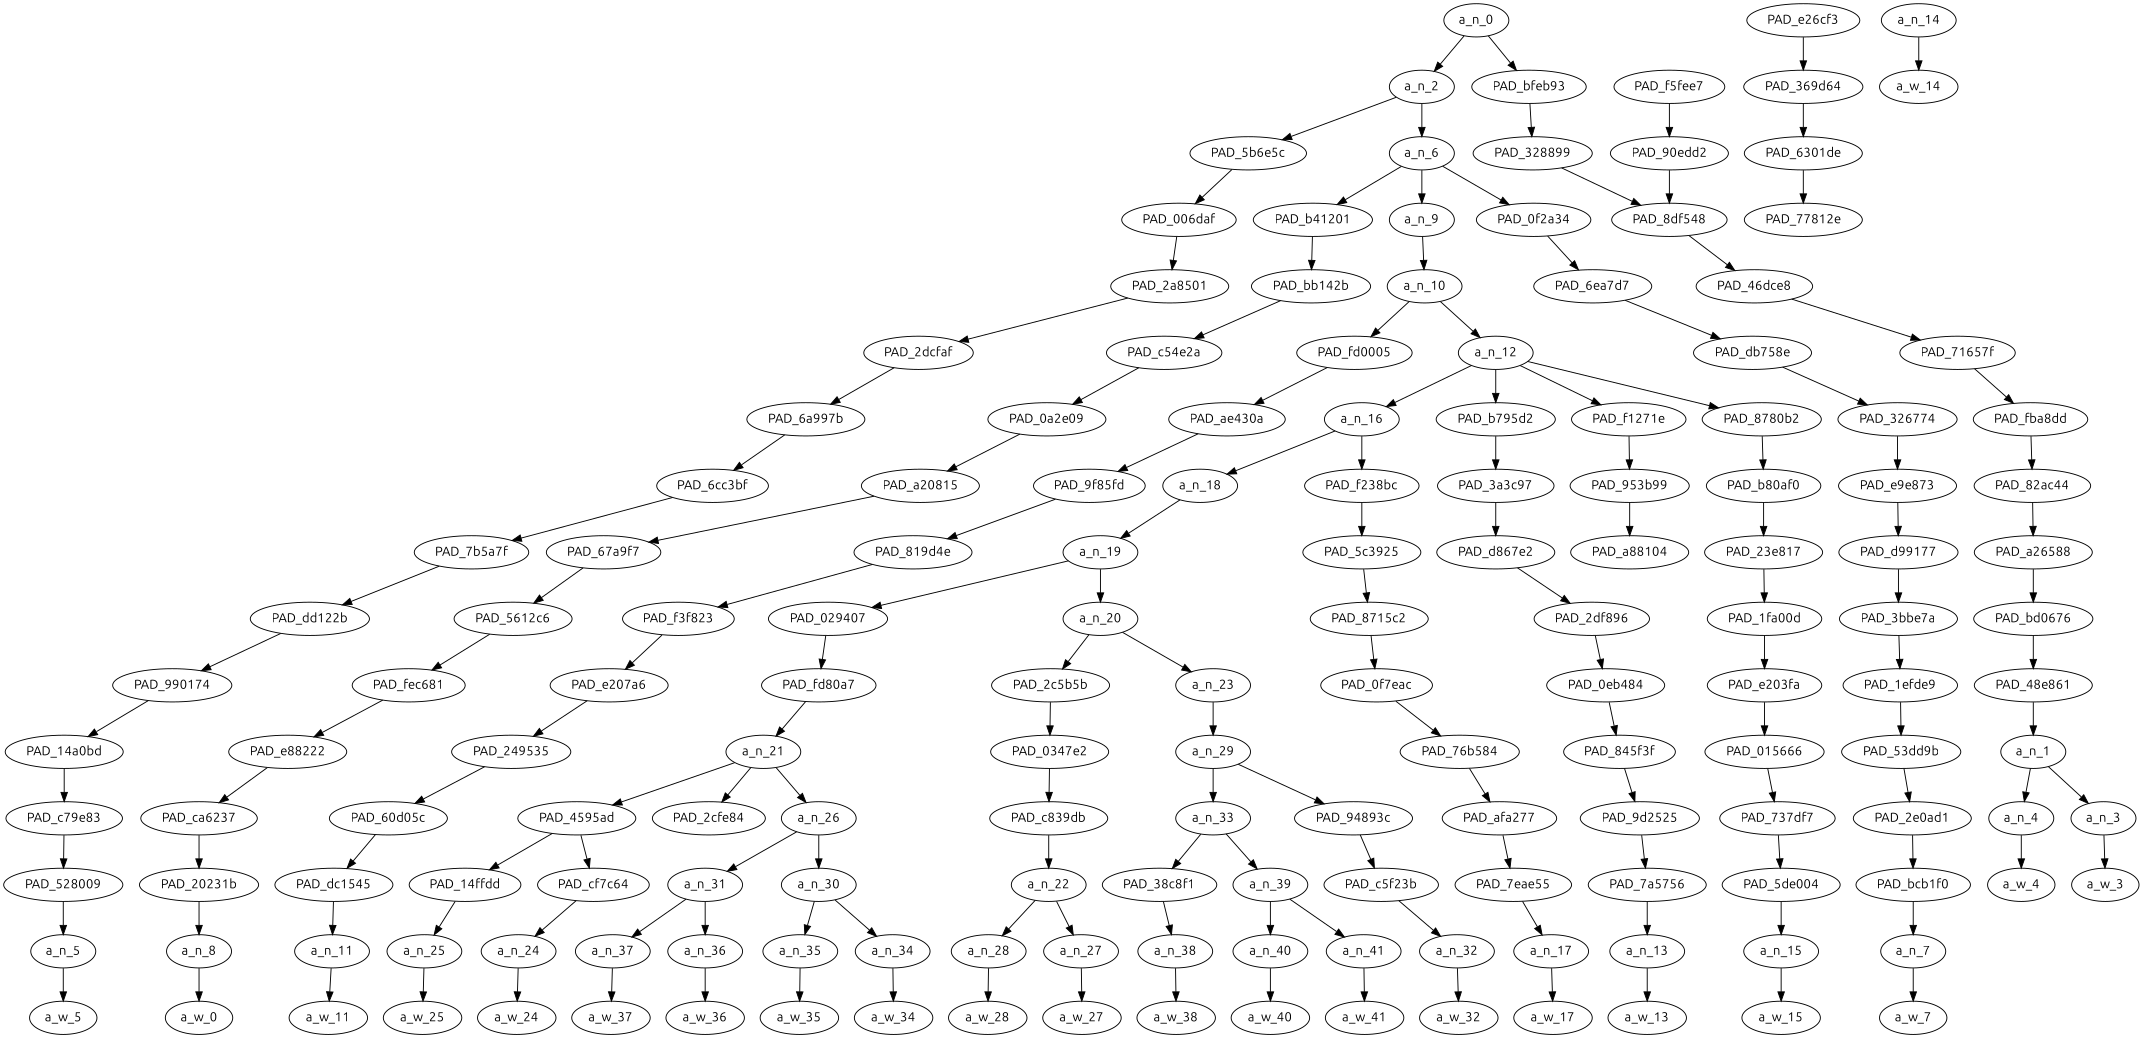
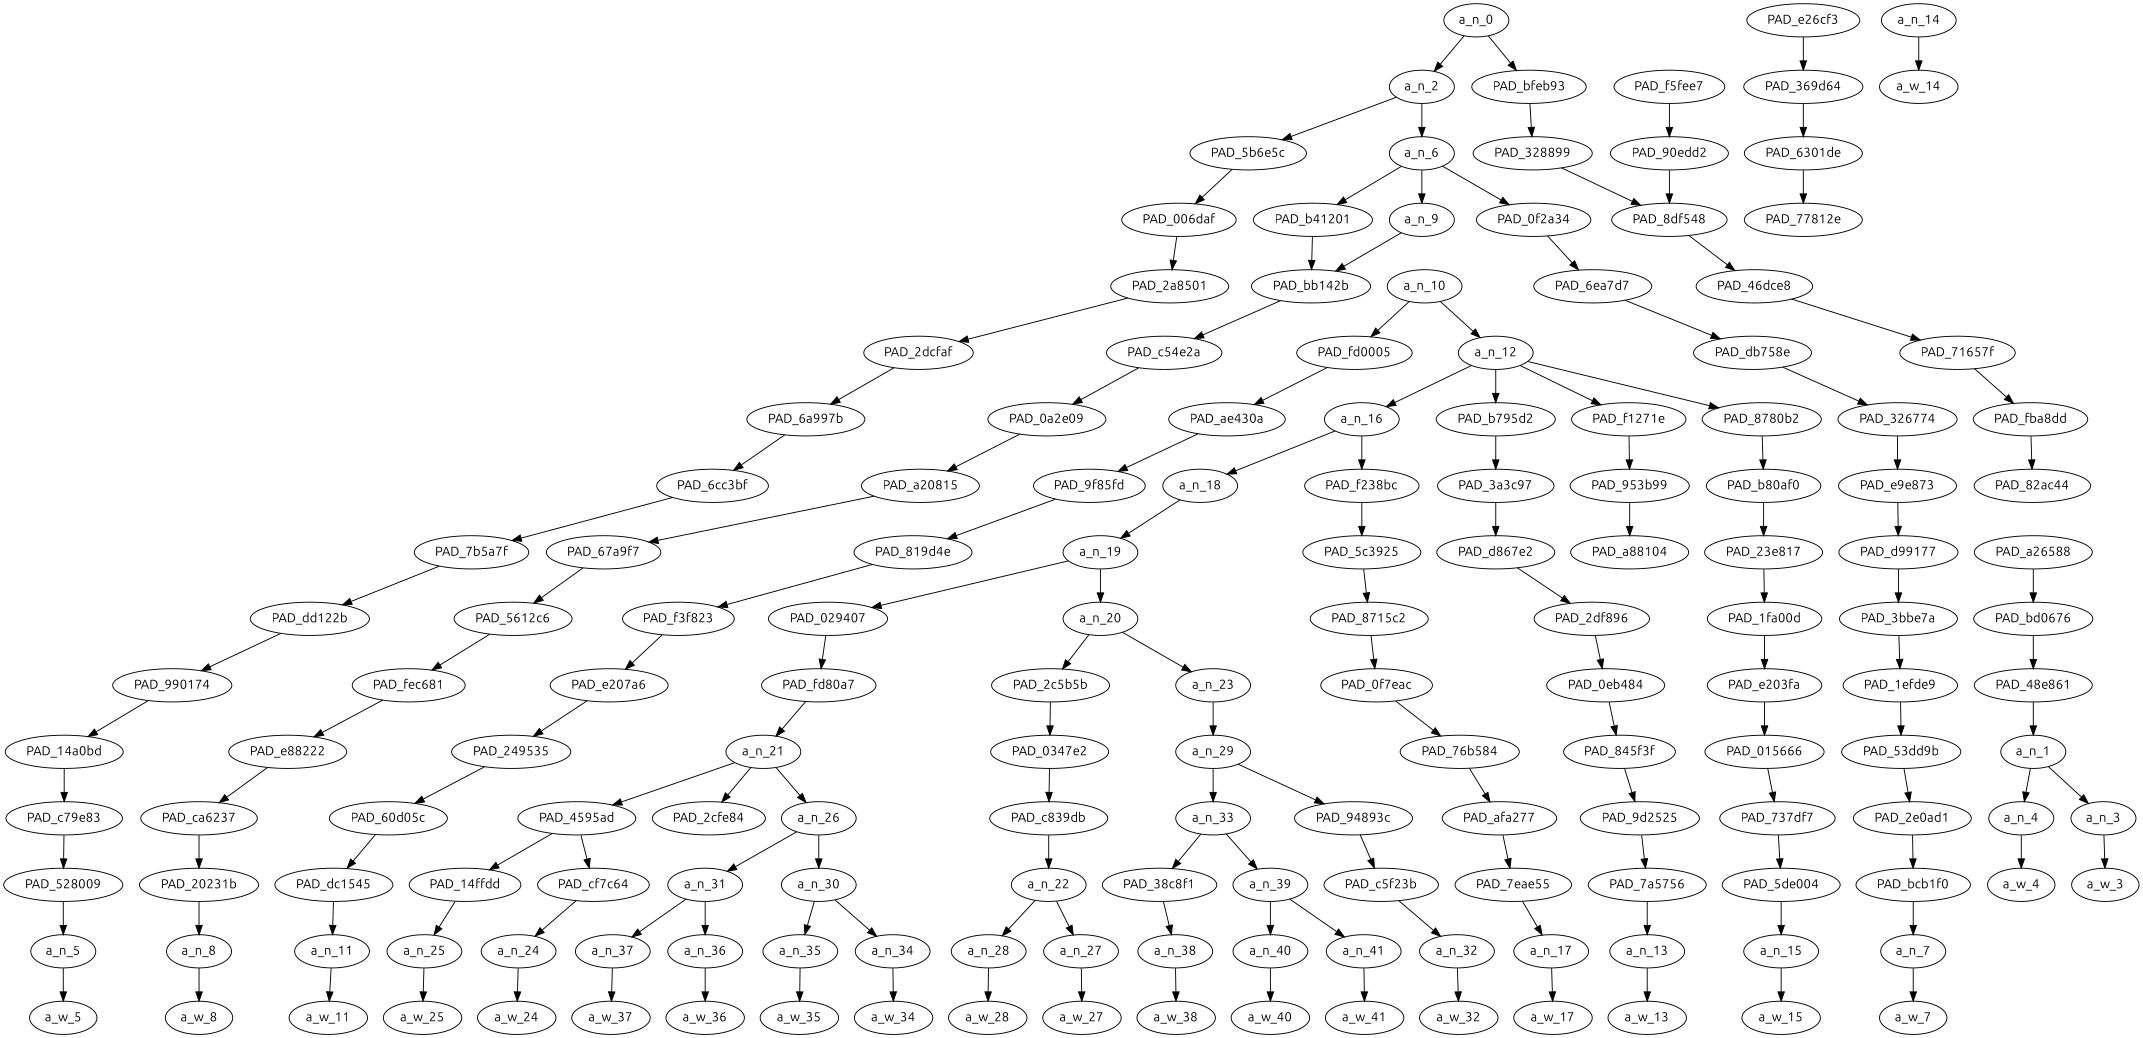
  strict digraph {
    fontname=Ubuntu
    node [div_dir=-1 fontname=Ubuntu index=0 level=1 text_span="[2]" value=0.20965598]
    edge [fontname=Ubuntu]
    a_n_0 [level=15 text_span="[0, 1, 2, 3, 4, 5, 6, 7, 8, 9, 10, 11, 12, 13, 14, 15, 16, 17, 18, 19, 20, 21]" value=1.00000002]
    PAD_bfeb93 [div_dir=1 level=14 text_span="[0, 1]"]
    a_n_2 [index=1 level=14 text_span="[2, 3, 4, 5, 6, 7, 8, 9, 10, 11, 12, 13, 14, 15, 16, 17, 18, 19, 20, 21]" value=0.78998667]
    PAD_328899 [div_dir=1 level=13 text_span="[0, 1]"]
    PAD_5b6e5c [div_dir=1 index=1 level=13 value=0.04295462]
    a_n_6 [index=2 level=13 text_span="[3, 4, 5, 6, 7, 8, 9, 10, 11, 12, 13, 14, 15, 16, 17, 18, 19, 20, 21]" value=0.74665625]
    PAD_8df548 [div_dir=1 level=10 text_span="[0, 1]"]
    PAD_006daf [div_dir=1 index=1 level=12 value=0.04295462]
    PAD_0f2a34 [index=2 level=12 text_span="[3]" value=0.03067404]
    PAD_b41201 [index=3 level=12 text_span="[4]" value=0.06511482]
    a_n_9 [index=4 level=12 text_span="[5, 6, 7, 8, 9, 10, 11, 12, 13, 14, 15, 16, 17, 18, 19, 20, 21]" value=0.65045672]
    PAD_f5fee7 [div_dir=1 level=12 text_span="[0, 1]"]
    PAD_90edd2 [div_dir=1 level=11 text_span="[0, 1]"]
    PAD_46dce8 [div_dir=1 level=9 text_span="[0, 1]"]
    PAD_71657f [div_dir=1 level=8 text_span="[0, 1]"]
    PAD_fba8dd [div_dir=1 level=7 text_span="[0, 1]"]
    PAD_82ac44 [div_dir=1 level=6 text_span="[0, 1]"]
    PAD_a26588 [div_dir=1 level=5 text_span="[0, 1]"]
    PAD_bd0676 [div_dir=1 level=4 text_span="[0, 1]"]
    PAD_48e861 [div_dir=1 level=3 text_span="[0, 1]"]
    a_n_1 [div_dir=1 level=2 text_span="[0, 1]"]
    a_n_3 [div_dir=1 text_span="[0]" value=0.05424904]
    a_n_4 [index=1 text_span="[1]" value=0.15536454]
    a_w_3 [div_dir=0 level=0 text_span="[0]" value="<user>"]
    a_w_4 [div_dir=0 index=1 level=0 text_span="[1]" value=nazis]
    PAD_2a8501 [div_dir=1 index=1 level=11 value=0.04295462]
    PAD_6ea7d7 [index=2 level=11 text_span="[3]" value=0.03067404]
    PAD_bb142b [index=3 level=11 text_span="[4]" value=0.06511482]
    a_n_10 [index=4 level=11 text_span="[5, 6, 7, 8, 9, 10, 11, 12, 13, 14, 15, 16, 17, 18, 19, 20, 21]" value=0.65008194]
    PAD_2dcfaf [div_dir=1 index=1 level=10 value=0.04295462]
    PAD_6a997b [div_dir=1 index=1 level=9 value=0.04295462]
    PAD_6cc3bf [div_dir=1 index=1 level=8 value=0.04295462]
    PAD_7b5a7f [div_dir=1 index=1 level=7 value=0.04295462]
    PAD_dd122b [div_dir=1 index=1 level=6 value=0.04295462]
    PAD_990174 [div_dir=1 index=1 level=5 value=0.04295462]
    PAD_14a0bd [div_dir=1 index=1 level=4 value=0.04295462]
    PAD_c79e83 [div_dir=1 index=1 level=3 value=0.04295462]
    PAD_528009 [div_dir=1 index=1 level=2 value=0.04295462]
    a_n_5 [div_dir=1 index=2 value=0.04295462]
    a_w_5 [div_dir=0 index=2 level=0 value=are]
    PAD_db758e [index=2 level=10 text_span="[3]" value=0.03067404]
    PAD_c54e2a [index=3 level=10 text_span="[4]" value=0.06511482]
    PAD_fd0005 [index=4 level=10 text_span="[5]" value=0.02224228]
    a_n_12 [index=5 level=10 text_span="[6, 7, 8, 9, 10, 11, 12, 13, 14, 15, 16, 17, 18, 19, 20, 21]" value=0.62746488]
    PAD_326774 [index=2 level=9 text_span="[3]" value=0.03067404]
    PAD_e9e873 [index=2 level=8 text_span="[3]" value=0.03067404]
    PAD_d99177 [index=2 level=7 text_span="[3]" value=0.03067404]
    PAD_3bbe7a [index=2 level=6 text_span="[3]" value=0.03067404]
    PAD_1efde9 [index=2 level=5 text_span="[3]" value=0.03067404]
    PAD_53dd9b [index=2 level=4 text_span="[3]" value=0.03067404]
    PAD_2e0ad1 [index=2 level=3 text_span="[3]" value=0.03067404]
    PAD_bcb1f0 [index=2 level=2 text_span="[3]" value=0.03067404]
    a_n_7 [index=3 text_span="[3]" value=0.03067404]
    a_w_7 [div_dir=0 index=3 level=0 text_span="[3]" value=so]
    PAD_0a2e09 [index=3 level=9 text_span="[4]" value=0.06511482]
    PAD_a20815 [index=3 level=8 text_span="[4]" value=0.06511482]
    PAD_67a9f7 [index=3 level=7 text_span="[4]" value=0.06511482]
    PAD_5612c6 [index=3 level=6 text_span="[4]" value=0.06511482]
    PAD_fec681 [index=3 level=5 text_span="[4]" value=0.06511482]
    PAD_e88222 [index=3 level=4 text_span="[4]" value=0.06511482]
    PAD_ca6237 [index=3 level=3 text_span="[4]" value=0.06511482]
    PAD_20231b [index=3 level=2 text_span="[4]" value=0.06511482]
    a_n_8 [index=4 text_span="[4]" value=0.06511482]
-   a_w_8 [div_dir=0 index=4 level=0 text_span="[4]" value=stupid label=a_w_0]
+   a_w_8 [div_dir=0 index=4 level=0 text_span="[4]" value=stupid]
    PAD_ae430a [index=4 level=9 text_span="[5]" value=0.02224228]
    PAD_b795d2 [index=5 level=9 text_span="[6]" value=0.01879266]
    PAD_f1271e [div_dir=1 index=6 level=9 text_span="[7]" value=0.04293291]
    PAD_8780b2 [index=7 level=9 text_span="[8]" value=0.01376951]
    a_n_16 [index=8 level=9 text_span="[9, 10, 11, 12, 13, 14, 15, 16, 17, 18, 19, 20, 21]" value=0.55159004]
    PAD_9f85fd [index=4 level=8 text_span="[5]" value=0.02224228]
    PAD_3a3c97 [index=5 level=8 text_span="[6]" value=0.01879266]
    PAD_953b99 [div_dir=1 index=6 level=8 text_span="[7]" value=0.04293291]
    PAD_b80af0 [index=7 level=8 text_span="[8]" value=0.01376951]
    PAD_f238bc [div_dir=1 index=8 level=8 text_span="[9]" value=0.02752404]
    a_n_18 [index=9 level=8 text_span="[10, 11, 12, 13, 14, 15, 16, 17, 18, 19, 20, 21]" value=0.52358191]
    PAD_819d4e [index=4 level=7 text_span="[5]" value=0.02224228]
    PAD_f3f823 [index=4 level=6 text_span="[5]" value=0.02224228]
    PAD_e207a6 [index=4 level=5 text_span="[5]" value=0.02224228]
    PAD_249535 [index=4 level=4 text_span="[5]" value=0.02224228]
    PAD_60d05c [index=4 level=3 text_span="[5]" value=0.02224228]
    PAD_dc1545 [index=4 level=2 text_span="[5]" value=0.02224228]
    a_n_11 [index=5 text_span="[5]" value=0.02224228]
    a_w_11 [div_dir=0 index=5 level=0 text_span="[5]" value=they]
    PAD_d867e2 [index=5 level=7 text_span="[6]" value=0.01879266]
    PAD_a88104 [div_dir=1 index=6 level=7 text_span="[7]" value=0.04293291]
    PAD_23e817 [index=7 level=7 text_span="[8]" value=0.01376951]
    PAD_5c3925 [div_dir=1 index=8 level=7 text_span="[9]" value=0.02752404]
    a_n_19 [index=9 level=7 text_span="[10, 11, 12, 13, 14, 15, 16, 17, 18, 19, 20, 21]" value=0.52307801]
    PAD_2df896 [index=5 level=6 text_span="[6]" value=0.01879266]
    PAD_0eb484 [index=5 level=5 text_span="[6]" value=0.01879266]
    PAD_845f3f [index=5 level=4 text_span="[6]" value=0.01879266]
    PAD_9d2525 [index=5 level=3 text_span="[6]" value=0.01879266]
    PAD_7a5756 [index=5 level=2 text_span="[6]" value=0.01879266]
    a_n_13 [index=6 text_span="[6]" value=0.01879266]
    a_w_13 [div_dir=0 index=6 level=0 text_span="[6]" value=don]
    PAD_e26cf3 [div_dir=1 index=6 level=6 text_span="[7]" value=0.04293291]
    PAD_369d64 [div_dir=1 index=6 level=5 text_span="[7]" value=0.04293291]
    PAD_6301de [div_dir=1 index=6 level=4 text_span="[7]" value=0.04293291]
    PAD_77812e [div_dir=1 index=6 level=3 text_span="[7]" value=0.04293291]
    a_n_14 [div_dir=1 index=7 text_span="[7]" value=0.04293291]
    a_w_14 [div_dir=0 index=7 level=0 text_span="[7]" value="’"]
    PAD_1fa00d [index=7 level=6 text_span="[8]" value=0.01376951]
    PAD_e203fa [index=7 level=5 text_span="[8]" value=0.01376951]
    PAD_015666 [index=7 level=4 text_span="[8]" value=0.01376951]
    PAD_737df7 [index=7 level=3 text_span="[8]" value=0.01376951]
    PAD_5de004 [index=7 level=2 text_span="[8]" value=0.01376951]
    a_n_15 [index=8 text_span="[8]" value=0.01376951]
    a_w_15 [div_dir=0 index=8 level=0 text_span="[8]" value=t]
    PAD_8715c2 [div_dir=1 index=8 level=6 text_span="[9]" value=0.02752404]
    a_n_20 [div_dir=1 index=9 level=6 text_span="[10, 11, 12, 13, 14, 15]" value=0.15750078]
    PAD_029407 [index=10 level=6 text_span="[16, 17, 18, 19, 20, 21]" value=0.36507333]
    PAD_0f7eac [div_dir=1 index=8 level=5 text_span="[9]" value=0.02752404]
    PAD_76b584 [div_dir=1 index=8 level=4 text_span="[9]" value=0.02752404]
    PAD_afa277 [div_dir=1 index=8 level=3 text_span="[9]" value=0.02752404]
    PAD_7eae55 [div_dir=1 index=8 level=2 text_span="[9]" value=0.02752404]
    a_n_17 [div_dir=1 index=9 text_span="[9]" value=0.02752404]
    a_w_17 [div_dir=0 index=9 level=0 text_span="[9]" value=realize]
    PAD_2c5b5b [index=9 level=5 text_span="[10, 11]" value=0.07067703]
    a_n_23 [div_dir=1 index=10 level=5 text_span="[12, 13, 14, 15]" value=0.08676886]
    PAD_fd80a7 [index=11 level=5 text_span="[16, 17, 18, 19, 20, 21]" value=0.36507333]
    PAD_0347e2 [index=9 level=4 text_span="[10, 11]" value=0.07067703]
    a_n_29 [div_dir=1 index=10 level=4 text_span="[12, 13, 14, 15]" value=0.08662701]
    a_n_21 [index=11 level=4 text_span="[16, 17, 18, 19, 20, 21]" value=0.36507333]
    PAD_c839db [index=9 level=3 text_span="[10, 11]" value=0.07067703]
    PAD_94893c [div_dir=1 index=10 level=3 text_span="[12]" value=0.01944056]
    a_n_33 [div_dir=1 index=11 level=3 text_span="[13, 14, 15]" value=0.06704459]
    a_n_22 [index=9 level=2 text_span="[10, 11]" value=0.07067703]
    a_n_27 [index=10 text_span="[10]" value=0.02536662]
    a_n_28 [div_dir=1 index=11 text_span="[11]" value=0.04520622]
    a_w_27 [div_dir=0 index=10 level=0 text_span="[10]" value=the]
    a_w_28 [div_dir=0 index=11 level=0 text_span="[11]" value=symbol]
    PAD_c5f23b [div_dir=1 index=10 level=2 text_span="[12]" value=0.01944056]
    PAD_38c8f1 [div_dir=1 index=11 level=2 text_span="[13]" value=0.02436995]
    a_n_39 [div_dir=1 index=12 level=2 text_span="[14, 15]" value=0.04254371]
    a_n_32 [div_dir=1 index=12 text_span="[12]" value=0.01944056]
    a_n_38 [div_dir=1 index=13 text_span="[13]" value=0.02436995]
    a_n_40 [index=14 text_span="[14]" value=0.02182227]
    a_n_41 [div_dir=1 index=15 text_span="[15]" value=0.02058488]
    a_w_32 [div_dir=0 index=12 level=0 text_span="[12]" value=they1]
    a_w_38 [div_dir=0 index=13 level=0 text_span="[13]" value=took]
    a_w_40 [div_dir=0 index=14 level=0 text_span="[14]" value=for]
    a_w_41 [div_dir=0 index=15 level=0 text_span="[15]" value=them]
    PAD_4595ad [div_dir=1 index=12 level=3 text_span="[16]" value=0.02105664]
    PAD_2cfe84 [div_dir=1 index=13 level=3 text_span="[17]" value=0.02140677]
    a_n_26 [index=14 level=3 text_span="[18, 19, 20, 21]" value=0.32183729]
    PAD_cf7c64 [div_dir=1 index=13 level=2 text_span="[16]" value=0.02105664]
    PAD_14ffdd [div_dir=1 index=14 level=2 text_span="[17]" value=0.02140677]
    a_n_30 [div_dir=1 index=15 level=2 text_span="[18, 19]" value=0.07475444]
    a_n_31 [index=16 level=2 text_span="[20, 21]" value=0.24611174]
    a_n_24 [div_dir=1 index=16 text_span="[16]" value=0.02105664]
    a_n_25 [div_dir=1 index=17 text_span="[17]" value=0.02140677]
    a_n_34 [div_dir=1 index=18 text_span="[18]" value=0.02403796]
    a_n_35 [div_dir=1 index=19 text_span="[19]" value=0.05065414]
    a_n_36 [index=20 text_span="[20]" value=0.05526807]
    a_n_37 [index=21 text_span="[21]" value=0.18936142]
    a_w_24 [div_dir=0 index=16 level=0 text_span="[16]" value=was]
    a_w_25 [div_dir=0 index=17 level=0 text_span="[17]" value=actually]
    a_w_34 [div_dir=0 index=18 level=0 text_span="[18]" value=a]
    a_w_35 [div_dir=0 index=19 level=0 text_span="[19]" value=symbol1]
    a_w_36 [div_dir=0 index=20 level=0 text_span="[20]" value=of]
    a_w_37 [div_dir=0 index=21 level=0 text_span="[21]" value=buddhism]
    a_n_0 -> PAD_bfeb93
    a_n_0 -> a_n_2
    PAD_bfeb93 -> PAD_328899
    a_n_2 -> PAD_5b6e5c
    a_n_2 -> a_n_6
    PAD_328899 -> PAD_8df548
    PAD_5b6e5c -> PAD_006daf
    a_n_6 -> PAD_0f2a34
    a_n_6 -> PAD_b41201
    a_n_6 -> a_n_9
    PAD_8df548 -> PAD_46dce8
    PAD_006daf -> PAD_2a8501
    PAD_0f2a34 -> PAD_6ea7d7
    PAD_b41201 -> PAD_bb142b
-   a_n_9 -> a_n_10
+   a_n_9 -> PAD_bb142b
    PAD_f5fee7 -> PAD_90edd2
    PAD_90edd2 -> PAD_8df548
    PAD_46dce8 -> PAD_71657f
    PAD_71657f -> PAD_fba8dd
    PAD_fba8dd -> PAD_82ac44
-   PAD_82ac44 -> PAD_a26588
    PAD_a26588 -> PAD_bd0676
    PAD_bd0676 -> PAD_48e861
    PAD_48e861 -> a_n_1
    a_n_1 -> a_n_3
    a_n_1 -> a_n_4
    a_n_3 -> a_w_3
    a_n_4 -> a_w_4
    PAD_2a8501 -> PAD_2dcfaf
    PAD_6ea7d7 -> PAD_db758e
    PAD_bb142b -> PAD_c54e2a
    a_n_10 -> PAD_fd0005
    a_n_10 -> a_n_12
    PAD_2dcfaf -> PAD_6a997b
    PAD_6a997b -> PAD_6cc3bf
    PAD_6cc3bf -> PAD_7b5a7f
    PAD_7b5a7f -> PAD_dd122b
    PAD_dd122b -> PAD_990174
    PAD_990174 -> PAD_14a0bd
    PAD_14a0bd -> PAD_c79e83
    PAD_c79e83 -> PAD_528009
    PAD_528009 -> a_n_5
    a_n_5 -> a_w_5
    PAD_db758e -> PAD_326774
    PAD_c54e2a -> PAD_0a2e09
    PAD_fd0005 -> PAD_ae430a
    a_n_12 -> PAD_b795d2
    a_n_12 -> PAD_f1271e
    a_n_12 -> PAD_8780b2
    a_n_12 -> a_n_16
    PAD_326774 -> PAD_e9e873
    PAD_e9e873 -> PAD_d99177
    PAD_d99177 -> PAD_3bbe7a
    PAD_3bbe7a -> PAD_1efde9
    PAD_1efde9 -> PAD_53dd9b
    PAD_53dd9b -> PAD_2e0ad1
    PAD_2e0ad1 -> PAD_bcb1f0
    PAD_bcb1f0 -> a_n_7
    a_n_7 -> a_w_7
    PAD_0a2e09 -> PAD_a20815
    PAD_a20815 -> PAD_67a9f7
    PAD_67a9f7 -> PAD_5612c6
    PAD_5612c6 -> PAD_fec681
    PAD_fec681 -> PAD_e88222
    PAD_e88222 -> PAD_ca6237
    PAD_ca6237 -> PAD_20231b
    PAD_20231b -> a_n_8
    a_n_8 -> a_w_8
    PAD_ae430a -> PAD_9f85fd
    PAD_b795d2 -> PAD_3a3c97
    PAD_f1271e -> PAD_953b99
    PAD_8780b2 -> PAD_b80af0
    a_n_16 -> PAD_f238bc
    a_n_16 -> a_n_18
    PAD_9f85fd -> PAD_819d4e
    PAD_3a3c97 -> PAD_d867e2
    PAD_953b99 -> PAD_a88104
    PAD_b80af0 -> PAD_23e817
    PAD_f238bc -> PAD_5c3925
    a_n_18 -> a_n_19
    PAD_819d4e -> PAD_f3f823
    PAD_f3f823 -> PAD_e207a6
    PAD_e207a6 -> PAD_249535
    PAD_249535 -> PAD_60d05c
    PAD_60d05c -> PAD_dc1545
    PAD_dc1545 -> a_n_11
    a_n_11 -> a_w_11
    PAD_d867e2 -> PAD_2df896
    PAD_23e817 -> PAD_1fa00d
    PAD_5c3925 -> PAD_8715c2
    a_n_19 -> a_n_20
    a_n_19 -> PAD_029407
    PAD_2df896 -> PAD_0eb484
    PAD_0eb484 -> PAD_845f3f
    PAD_845f3f -> PAD_9d2525
    PAD_9d2525 -> PAD_7a5756
    PAD_7a5756 -> a_n_13
    a_n_13 -> a_w_13
    PAD_e26cf3 -> PAD_369d64
    PAD_369d64 -> PAD_6301de
    PAD_6301de -> PAD_77812e
    a_n_14 -> a_w_14
    PAD_1fa00d -> PAD_e203fa
    PAD_e203fa -> PAD_015666
    PAD_015666 -> PAD_737df7
    PAD_737df7 -> PAD_5de004
    PAD_5de004 -> a_n_15
    a_n_15 -> a_w_15
    PAD_8715c2 -> PAD_0f7eac
    a_n_20 -> PAD_2c5b5b
    a_n_20 -> a_n_23
    PAD_029407 -> PAD_fd80a7
    PAD_0f7eac -> PAD_76b584
    PAD_76b584 -> PAD_afa277
    PAD_afa277 -> PAD_7eae55
    PAD_7eae55 -> a_n_17
    a_n_17 -> a_w_17
    PAD_2c5b5b -> PAD_0347e2
    a_n_23 -> a_n_29
    PAD_fd80a7 -> a_n_21
    PAD_0347e2 -> PAD_c839db
    a_n_29 -> PAD_94893c
    a_n_29 -> a_n_33
    a_n_21 -> PAD_4595ad
    a_n_21 -> PAD_2cfe84
    a_n_21 -> a_n_26
    PAD_c839db -> a_n_22
    PAD_94893c -> PAD_c5f23b
    a_n_33 -> PAD_38c8f1
    a_n_33 -> a_n_39
    a_n_22 -> a_n_27
    a_n_22 -> a_n_28
    a_n_27 -> a_w_27
    a_n_28 -> a_w_28
    PAD_c5f23b -> a_n_32
    PAD_38c8f1 -> a_n_38
    a_n_39 -> a_n_40
    a_n_39 -> a_n_41
    a_n_32 -> a_w_32
    a_n_38 -> a_w_38
    a_n_40 -> a_w_40
    a_n_41 -> a_w_41
    PAD_4595ad -> PAD_cf7c64
    PAD_4595ad -> PAD_14ffdd
    a_n_26 -> a_n_30
    a_n_26 -> a_n_31
    PAD_cf7c64 -> a_n_24
    PAD_14ffdd -> a_n_25
    a_n_30 -> a_n_34
    a_n_30 -> a_n_35
    a_n_31 -> a_n_36
    a_n_31 -> a_n_37
    a_n_24 -> a_w_24
    a_n_25 -> a_w_25
    a_n_34 -> a_w_34
    a_n_35 -> a_w_35
    a_n_36 -> a_w_36
    a_n_37 -> a_w_37
  }
